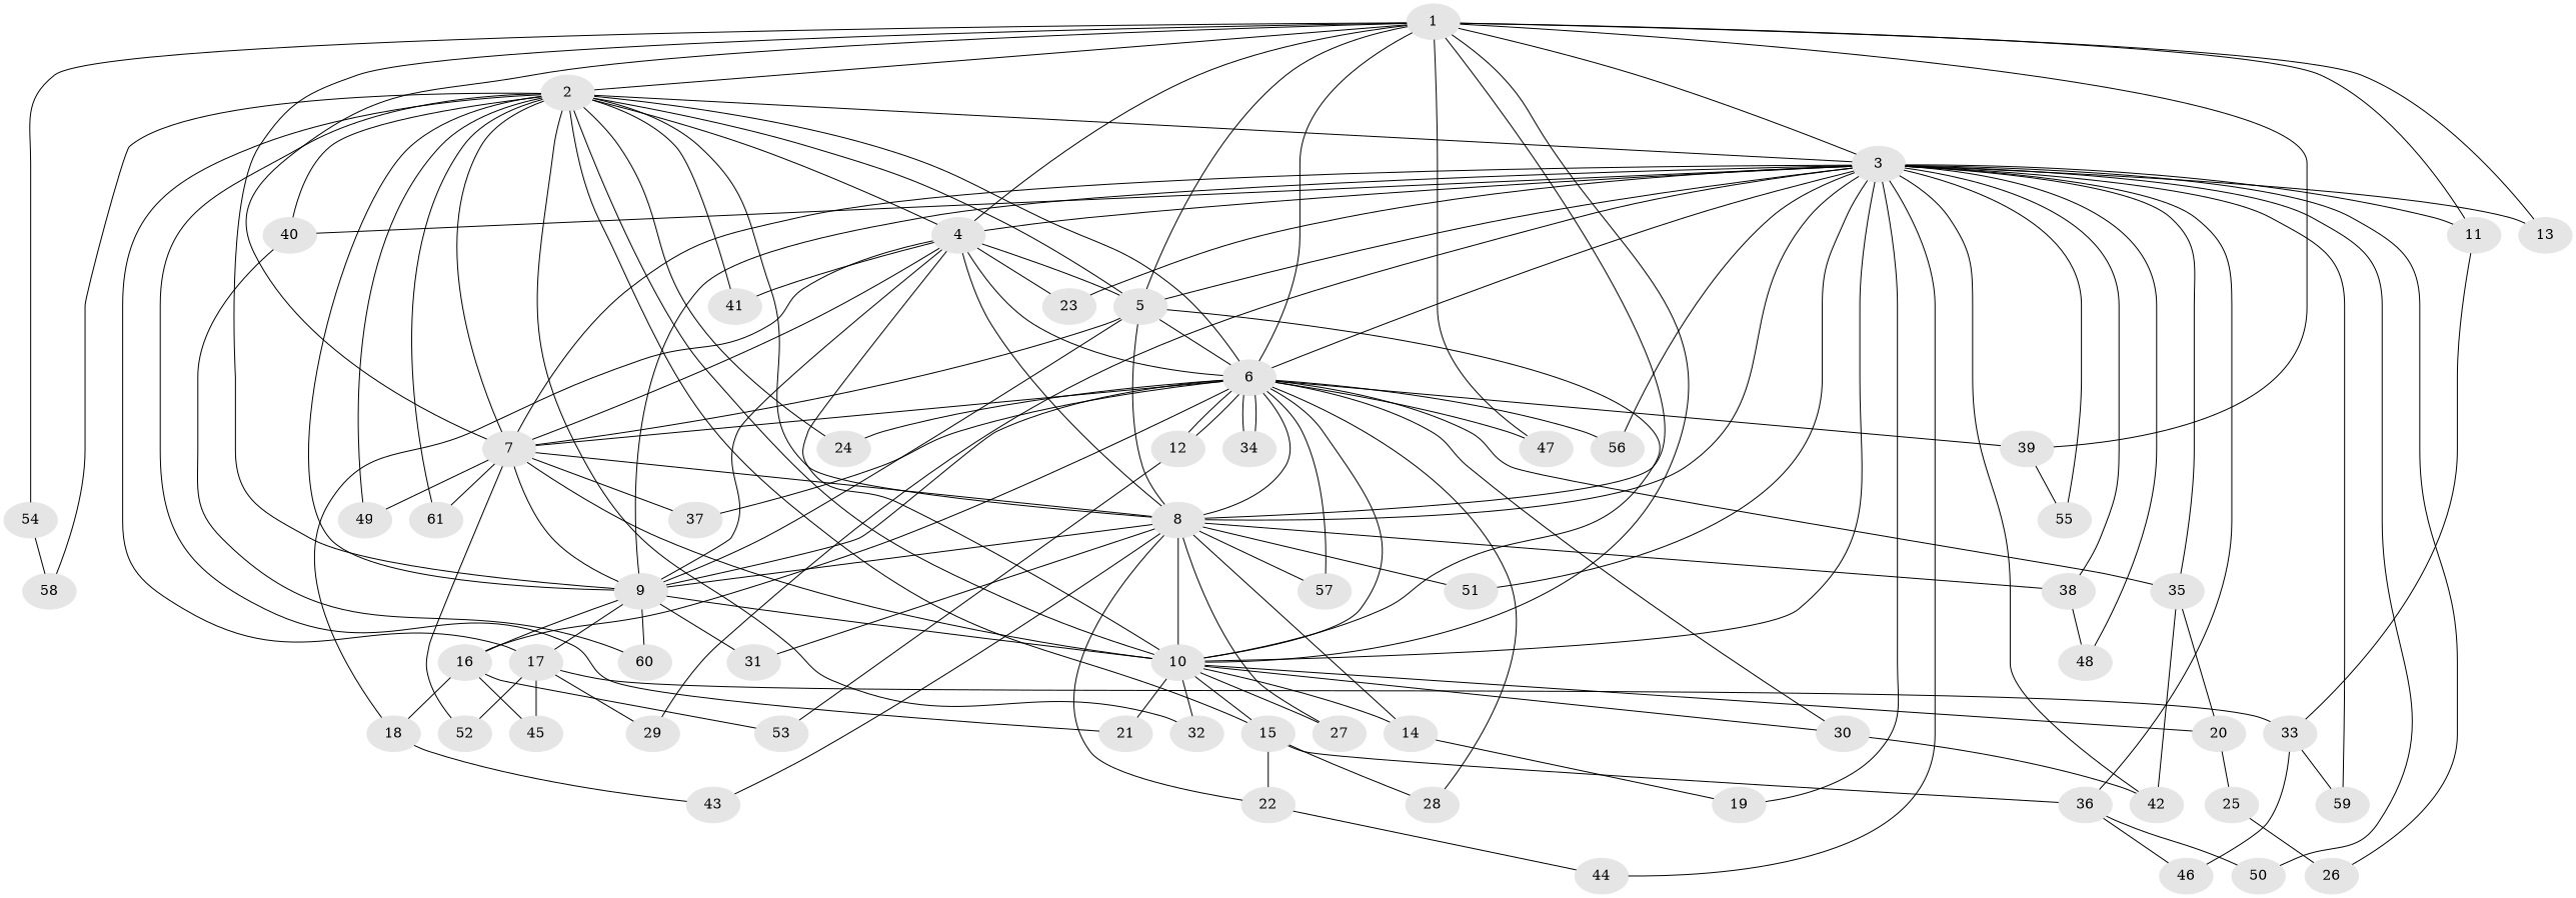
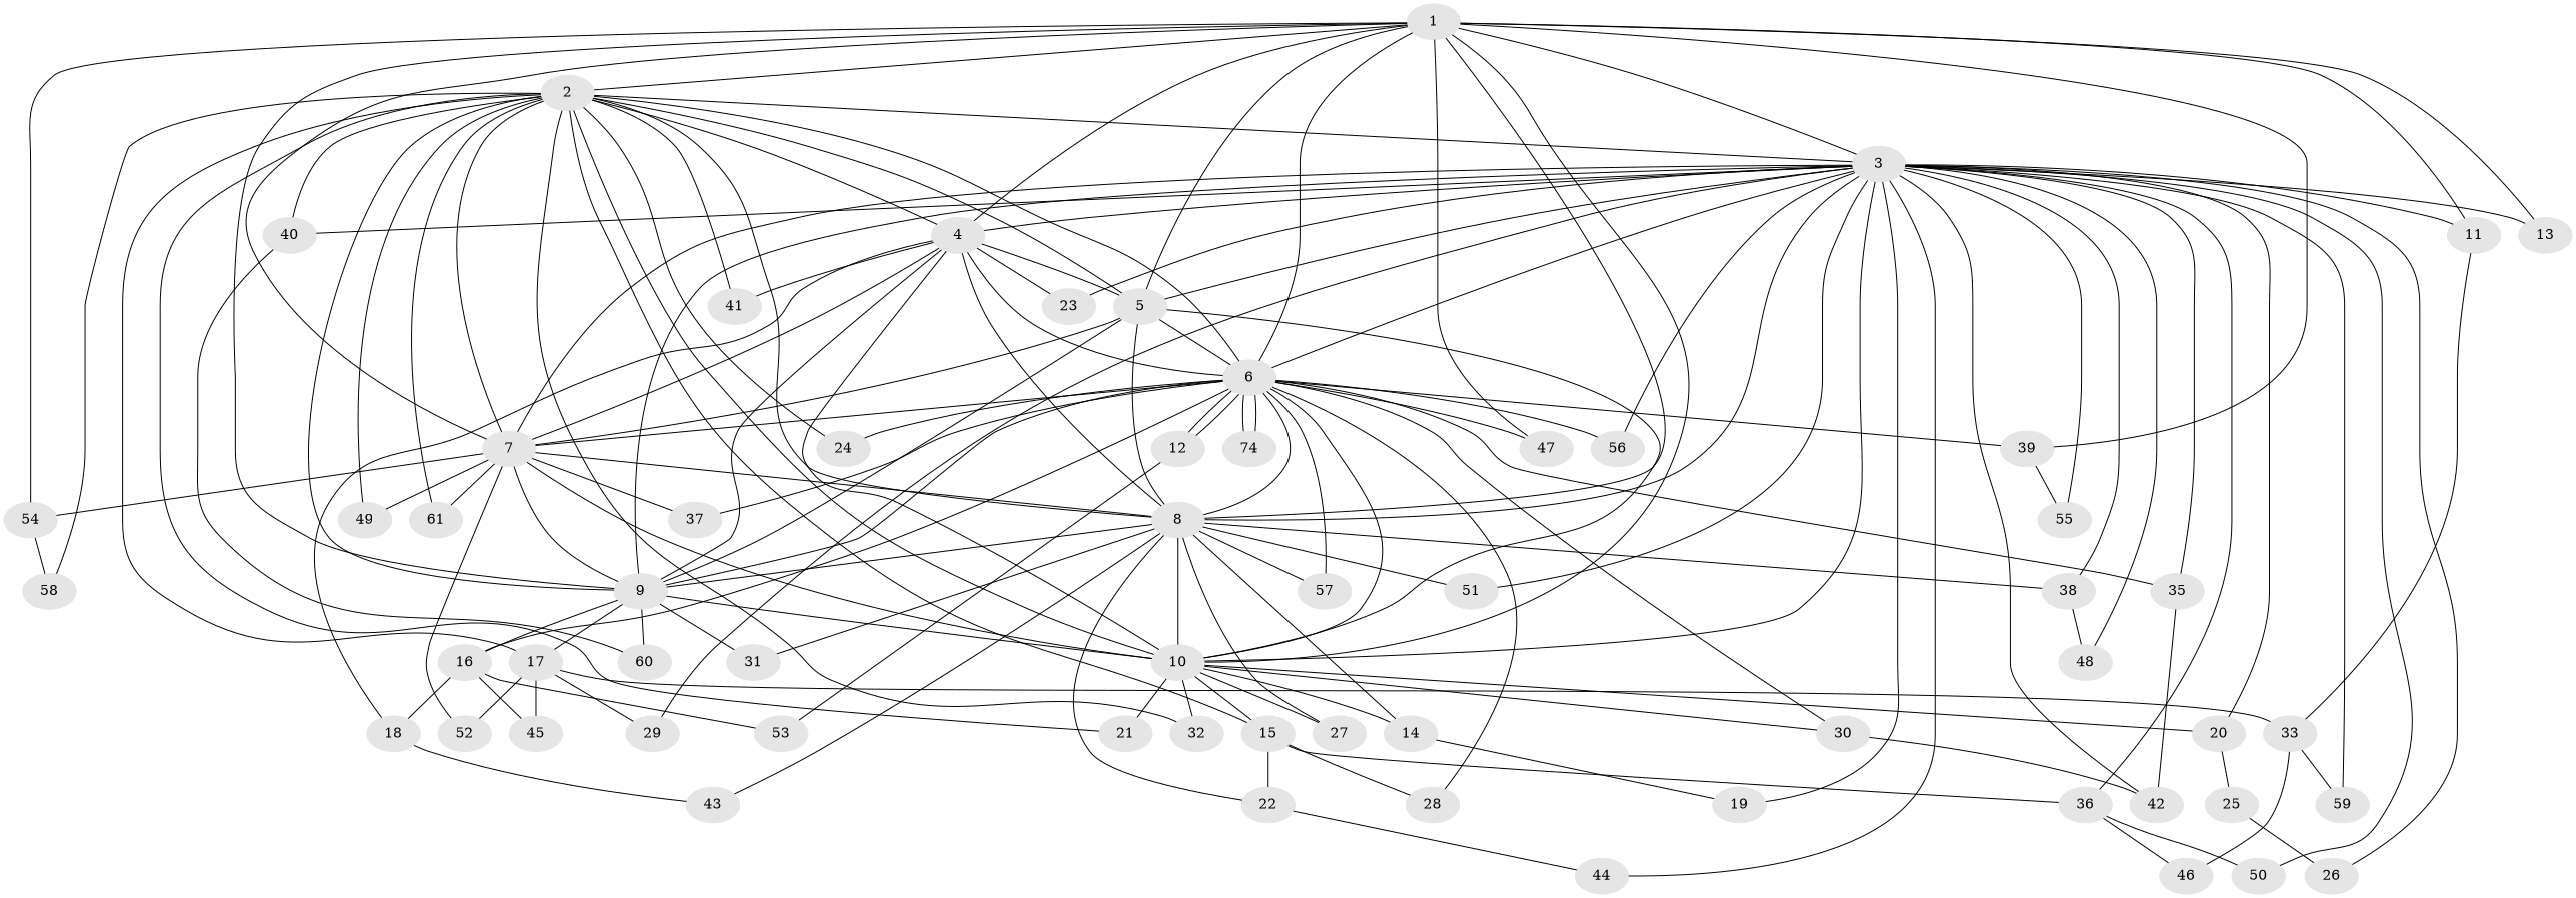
  graph {
    node [color=gray90 style=filled]
    1
    2
    3
    4
    5
    6
    7
    8
    9
    10
    11
    13
    39
    47
    54
    15
    17
    21
    24
    32
    40
    41
    49
    58
    61
    19
    20
    23
    26
    29
    35
    36
    38
    44
    48
    50
    51
    55
    56
    59
    42
    18
    12
    16
    28
    30
-   34
+   34 [label=74]
    37
    57
    52
    14
    22
    27
    31
    43
    60
    33
    45
    25
    46
    53
    1 -- 2
    1 -- 3
    1 -- 4
    1 -- 5
    1 -- 6
    1 -- 7
    1 -- 8
    1 -- 9
    1 -- 10
    1 -- 11
    1 -- 13
    1 -- 39
    1 -- 47
    1 -- 54
    2 -- 3
    2 -- 4
    2 -- 5
    2 -- 6
    2 -- 7
    2 -- 8
    2 -- 9
    2 -- 10
    2 -- 15
    2 -- 17
    2 -- 21
    2 -- 24
    2 -- 32
    2 -- 40
    2 -- 41
    2 -- 49
    2 -- 58
    2 -- 61
    3 -- 4
    3 -- 5
    3 -- 6
    3 -- 7
    3 -- 8
    3 -- 9
    3 -- 10
    3 -- 11
    3 -- 13
    3 -- 40
    3 -- 19
-   35 -- 20
+   3 -- 20
    3 -- 23
    3 -- 26
    3 -- 29
    3 -- 35
    3 -- 36
    3 -- 38
    3 -- 44
    3 -- 48
    3 -- 50
    3 -- 51
    3 -- 55
    3 -- 56
    3 -- 59
    3 -- 42
    4 -- 5
    4 -- 6
    4 -- 7
    4 -- 8
    4 -- 9
    4 -- 10
    4 -- 41
    4 -- 23
    4 -- 18
    5 -- 6
    5 -- 7
    5 -- 8
    5 -- 9
    5 -- 10
    6 -- 7
    6 -- 8
    6 -- 9
    6 -- 10
    6 -- 39
    6 -- 47
    6 -- 24
    6 -- 35
    6 -- 56
    6 -- 12
    6 -- 12
    6 -- 16
    6 -- 28
    6 -- 30
    6 -- 34
    6 -- 34
    6 -- 37
    6 -- 57
    7 -- 8
    7 -- 9
    7 -- 10
+   7 -- 54
    7 -- 49
    7 -- 61
    7 -- 37
    7 -- 52
    8 -- 9
    8 -- 10
    8 -- 38
    8 -- 51
    8 -- 57
    8 -- 14
    8 -- 22
    8 -- 27
    8 -- 31
    8 -- 43
    9 -- 10
    9 -- 17
    9 -- 16
    9 -- 31
    9 -- 60
    10 -- 15
    10 -- 21
    10 -- 32
    10 -- 20
    10 -- 30
    10 -- 14
    10 -- 27
    11 -- 33
    39 -- 55
    54 -- 58
    15 -- 36
    15 -- 28
    15 -- 22
    17 -- 29
    17 -- 52
    17 -- 33
    17 -- 45
    40 -- 60
    20 -- 25
    35 -- 42
    36 -- 50
    36 -- 46
    38 -- 48
    18 -- 43
    12 -- 53
    16 -- 18
    16 -- 45
    16 -- 53
    30 -- 42
    14 -- 19
    22 -- 44
    33 -- 59
    33 -- 46
    25 -- 26
  }
